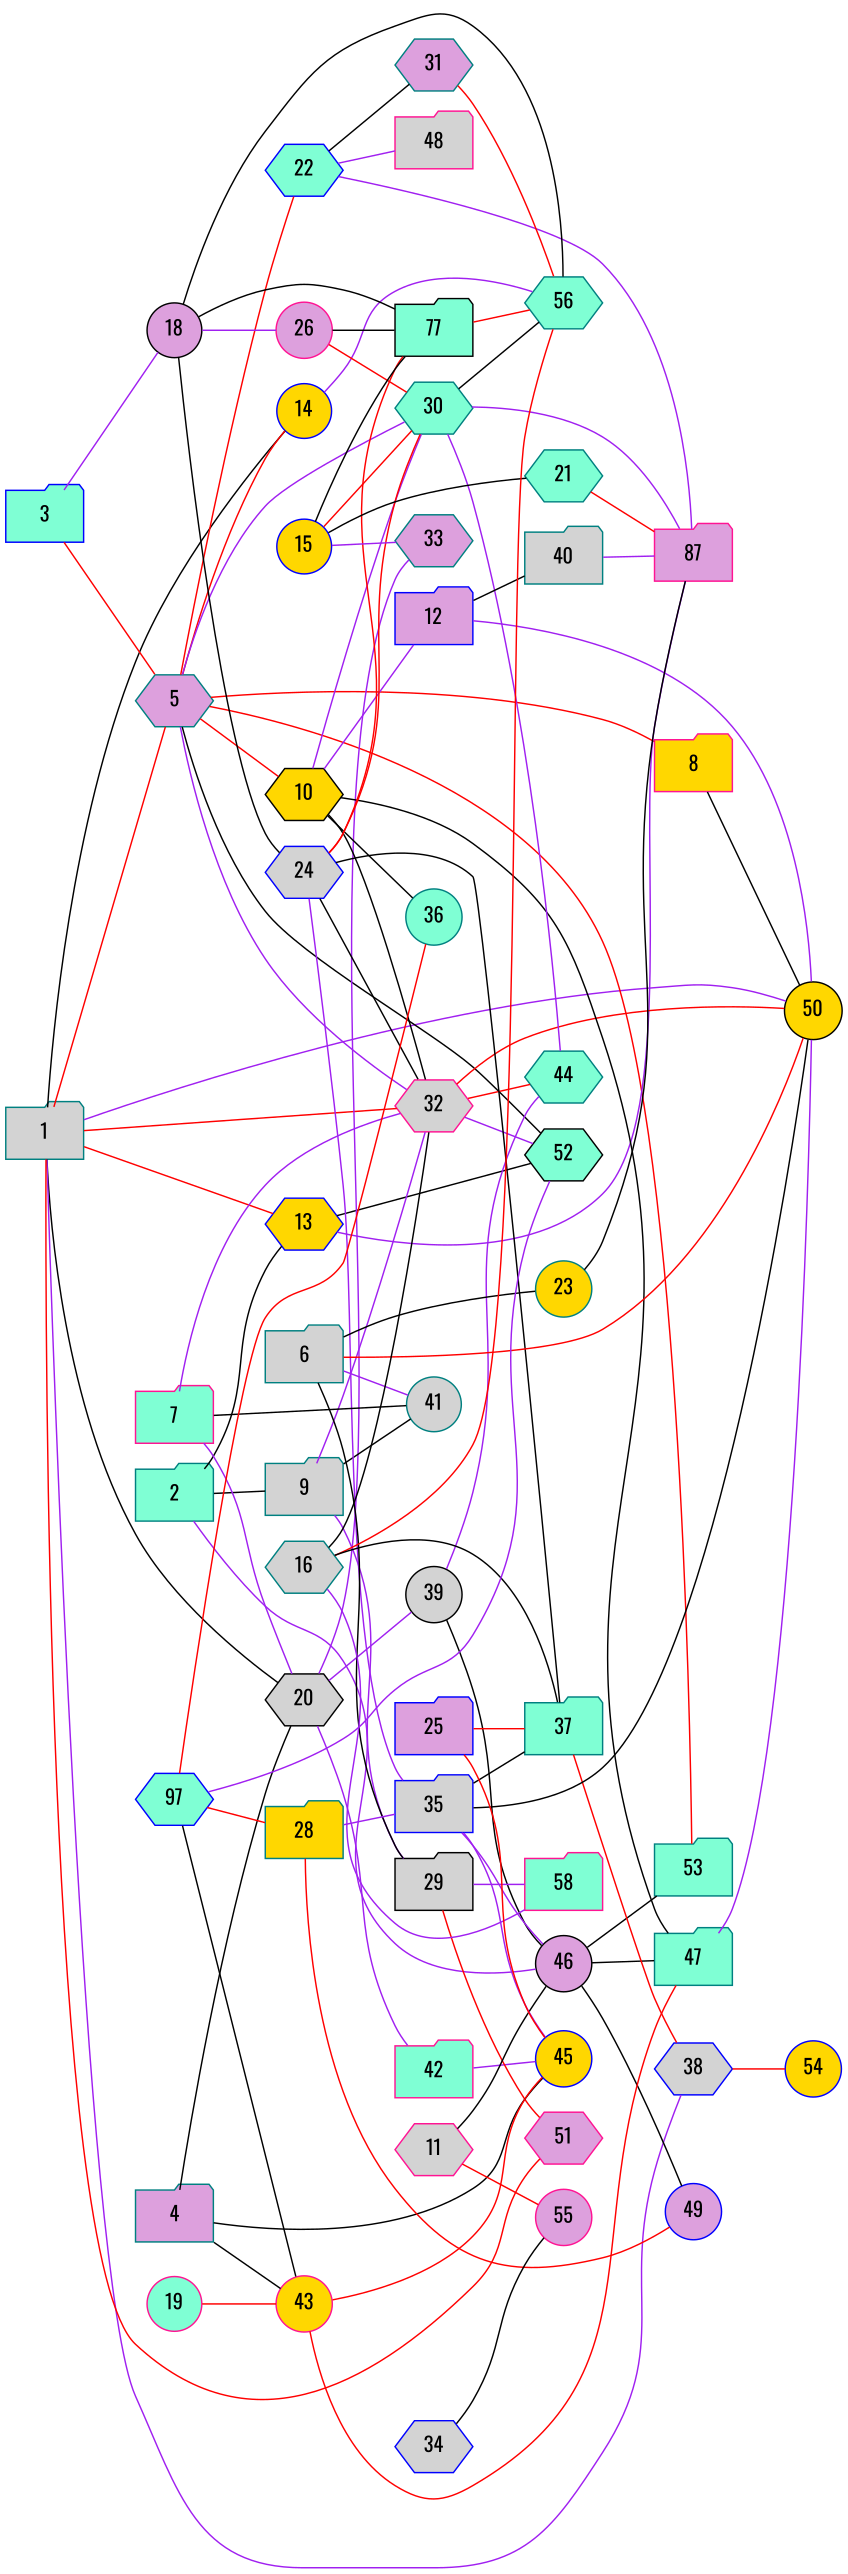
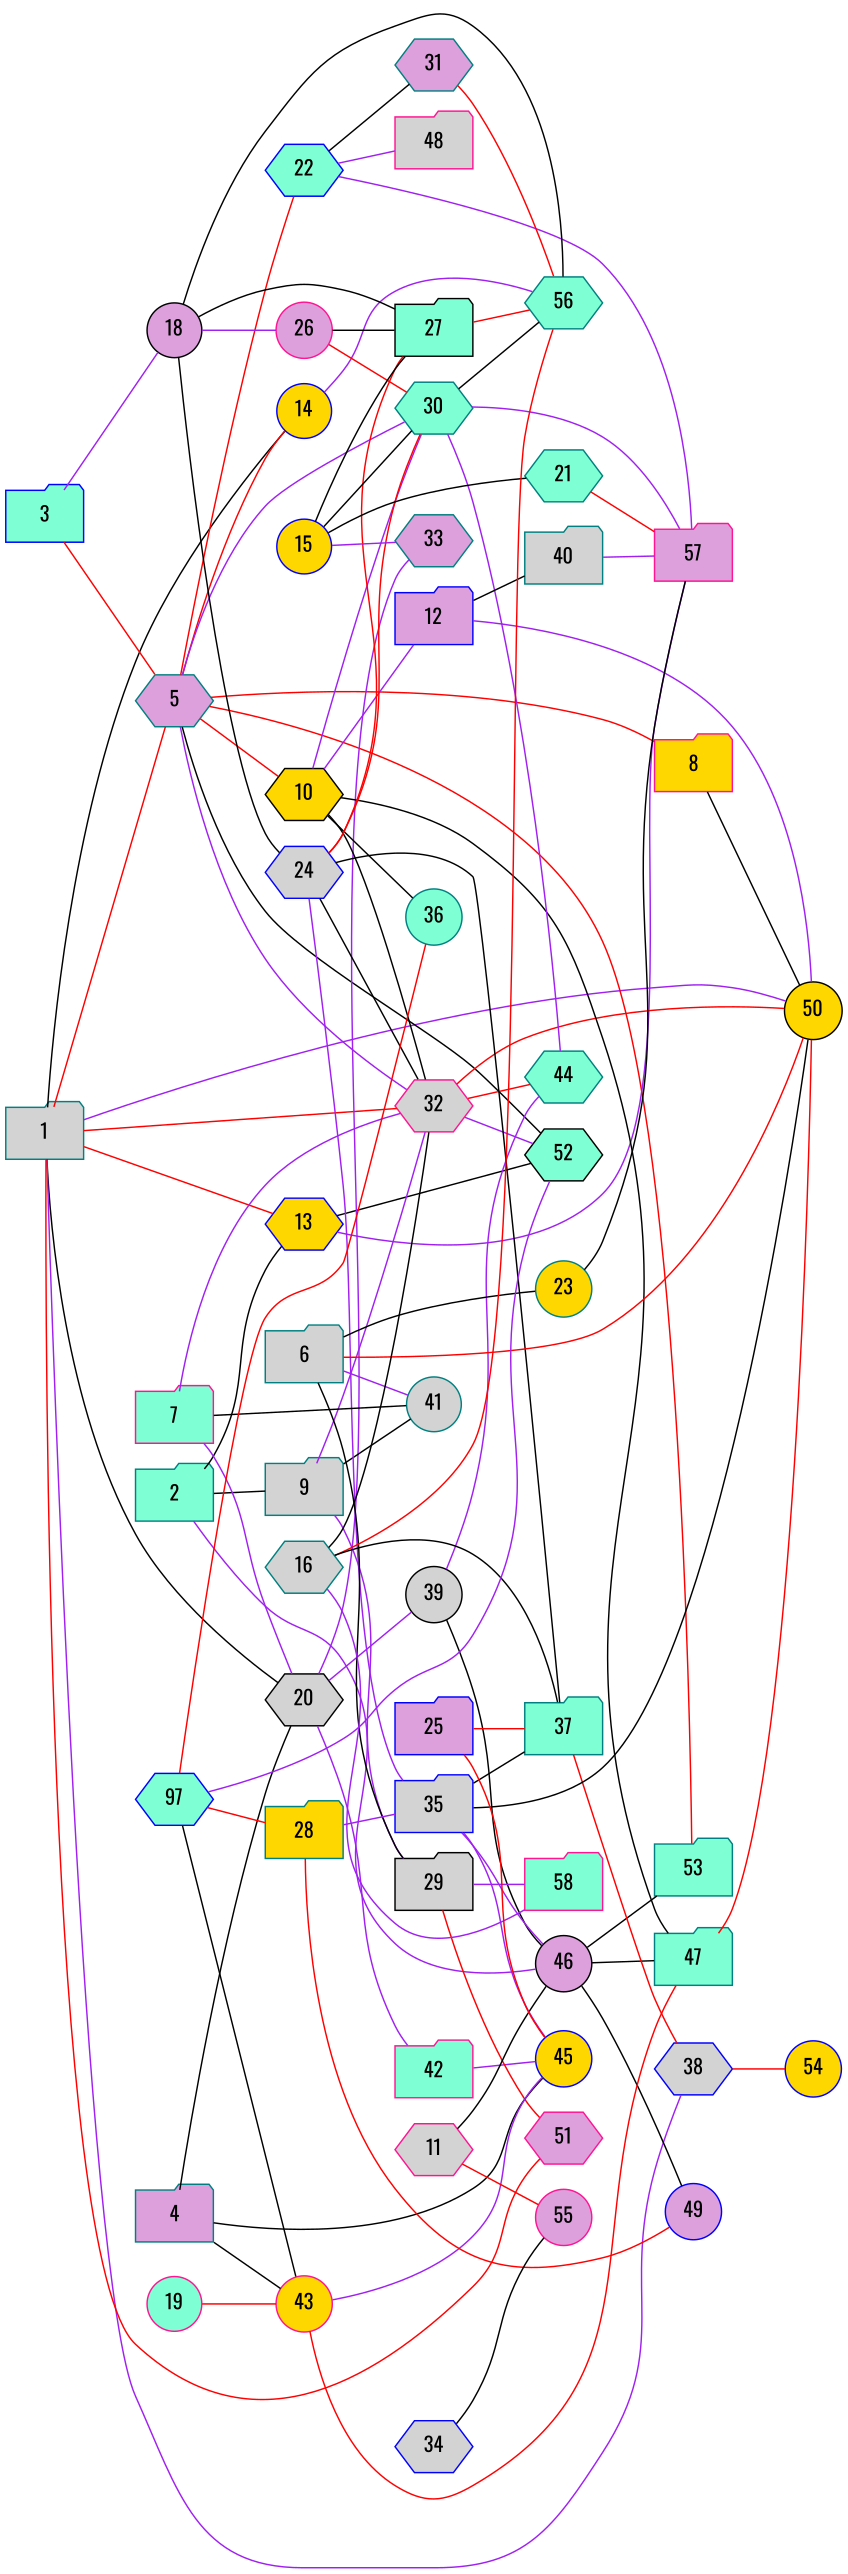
  graph {
    fontname=Oswald
    rankdir=LR
    node [color=teal fillcolor=aquamarine fontname=Oswald shape=folder style=filled]
    edge [color=black fontname=Oswald weight=1.0]
    1 [fillcolor=lightgrey]
    5 [fillcolor=plum shape=hexagon]
    13 [color=blue fillcolor=gold shape=hexagon]
    14 [color=blue fillcolor=gold shape=circle]
    20 [color=black fillcolor=lightgrey shape=hexagon]
    32 [color=deeppink fillcolor=lightgrey shape=hexagon]
    38 [color=blue fillcolor=lightgrey shape=hexagon]
    50 [color=black fillcolor=gold shape=circle]
    51 [color=deeppink fillcolor=plum shape=hexagon]
    8 [color=deeppink fillcolor=gold]
    10 [color=black fillcolor=gold shape=hexagon]
    22 [color=blue shape=hexagon]
    30 [shape=hexagon]
    52 [color=black shape=hexagon]
    53
-   57 [color=deeppink fillcolor=plum label=87]
+   57 [color=deeppink fillcolor=plum]
    56 [shape=hexagon]
    33 [fillcolor=plum shape=hexagon]
    39 [color=black fillcolor=lightgrey shape=circle]
    42 [color=deeppink]
    44 [shape=hexagon]
    54 [color=blue fillcolor=gold shape=circle]
    2
    9 [fillcolor=lightgrey]
    46 [color=black fillcolor=plum shape=circle]
    41 [fillcolor=lightgrey shape=circle]
    29 [color=black fillcolor=lightgrey]
    47
    49 [color=blue fillcolor=plum shape=circle]
    3 [color=blue]
    18 [color=black fillcolor=plum shape=circle]
-   27 [color=black label=77]
+   27 [color=black]
    24 [color=blue fillcolor=lightgrey shape=hexagon]
    26 [color=deeppink fillcolor=plum shape=circle]
    4 [fillcolor=plum]
    43 [color=deeppink fillcolor=gold shape=circle]
    45 [color=blue fillcolor=gold shape=circle]
    12 [color=blue fillcolor=plum]
    36 [shape=circle]
    31 [fillcolor=plum shape=hexagon]
    48 [color=deeppink fillcolor=lightgrey]
    6 [fillcolor=lightgrey]
    23 [fillcolor=gold shape=circle]
    7 [color=deeppink]
    58 [color=deeppink]
    40 [fillcolor=lightgrey]
    11 [color=deeppink fillcolor=lightgrey shape=hexagon]
    55 [color=deeppink fillcolor=plum shape=circle]
    15 [color=blue fillcolor=gold shape=circle]
    21 [shape=hexagon]
    16 [fillcolor=lightgrey shape=hexagon]
    37
    n53 [color=blue label=97 shape=hexagon]
    28 [fillcolor=gold]
    35 [color=blue fillcolor=lightgrey]
    19 [color=deeppink shape=circle]
    25 [color=blue fillcolor=plum]
    34 [color=blue fillcolor=lightgrey shape=hexagon]
    1 -- 5 [color=red]
    1 -- 13 [color=red]
    1 -- 14
    1 -- 20
    1 -- 32 [color=red]
    1 -- 38 [color=purple]
    1 -- 50 [color=purple]
    1 -- 51 [color=red]
    5 -- 14 [color=red]
    5 -- 32 [color=purple]
    5 -- 8 [color=red]
    5 -- 10 [color=red]
    5 -- 22 [color=red]
    5 -- 30 [color=purple]
    5 -- 52
    5 -- 53 [color=red]
    13 -- 52
    13 -- 57 [color=purple]
    14 -- 56 [color=purple]
    20 -- 33 [color=purple]
    20 -- 39 [color=purple]
    20 -- 42 [color=purple]
    32 -- 50 [color=red]
    32 -- 52 [color=purple]
    32 -- 44 [color=red]
    38 -- 54 [color=red]
    8 -- 50
    10 -- 32
    10 -- 30 [color=purple]
    10 -- 47
    10 -- 12 [color=purple]
    10 -- 36
    22 -- 57 [color=purple]
    22 -- 31
    22 -- 48 [color=purple]
    30 -- 57 [color=purple]
    30 -- 56
    30 -- 44 [color=purple]
    39 -- 44 [color=purple]
    39 -- 46
    42 -- 45 [color=purple weight=2.0]
    2 -- 13
    2 -- 9
    2 -- 46 [color=purple]
    9 -- 32 [color=purple]
    9 -- 41
    9 -- 29 [color=purple]
    46 -- 53
    46 -- 47
    46 -- 49
    29 -- 51 [color=red]
    29 -- 58 [color=purple]
-   47 -- 50 [color=purple]
+   47 -- 50 [color=red]
    3 -- 5 [color=red]
    3 -- 18 [color=purple]
    18 -- 56
    18 -- 27
    18 -- 24
    18 -- 26 [color=purple weight=2.0]
    27 -- 56 [color=red]
    24 -- 32
    24 -- 30 [color=red]
    24 -- 27 [color=red]
    24 -- 37
    24 -- 35 [color=purple]
    26 -- 30 [color=red]
    26 -- 27
    4 -- 20
    4 -- 43
    4 -- 45
    43 -- 47 [color=red]
-   43 -- 45 [color=red]
+   43 -- 45 [color=purple]
    12 -- 50 [color=purple]
    12 -- 40
    31 -- 56 [color=red]
    6 -- 50 [color=red]
    6 -- 41 [color=purple]
    6 -- 29
    6 -- 23
    23 -- 57
    7 -- 20 [color=purple]
    7 -- 32 [color=purple]
    7 -- 41
    40 -- 57 [color=purple]
    11 -- 46
    11 -- 55 [color=red]
-   15 -- 30 [color=red]
+   15 -- 30
    15 -- 33 [color=purple]
    15 -- 27
    15 -- 21
    21 -- 57 [color=red]
    16 -- 32
    16 -- 56 [color=red]
    16 -- 58 [color=purple]
    16 -- 37
    37 -- 38 [color=red]
    n53 -- 52 [color=purple]
    n53 -- 43
    n53 -- 36 [color=red]
    n53 -- 28 [color=red]
    28 -- 49 [color=red]
    28 -- 35 [color=purple]
    35 -- 50
    35 -- 46 [color=purple]
    35 -- 45 [color=purple]
    35 -- 37
    19 -- 43 [color=red]
    25 -- 45 [color=red]
    25 -- 37 [color=red]
    34 -- 55
  }
